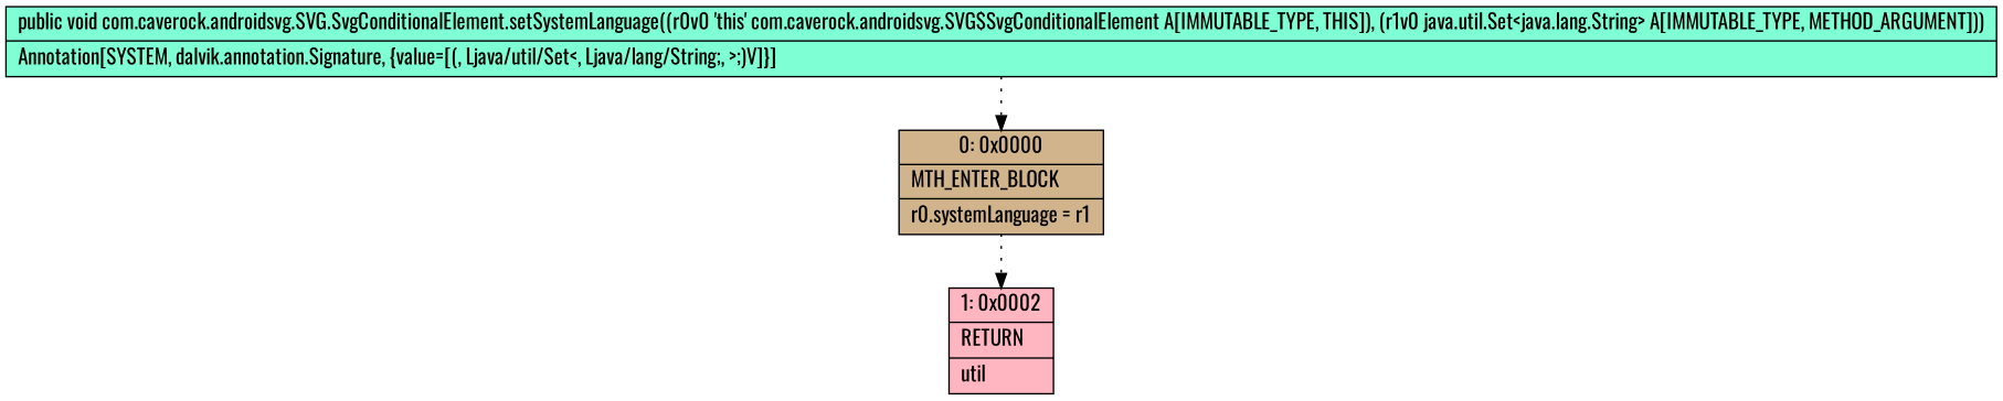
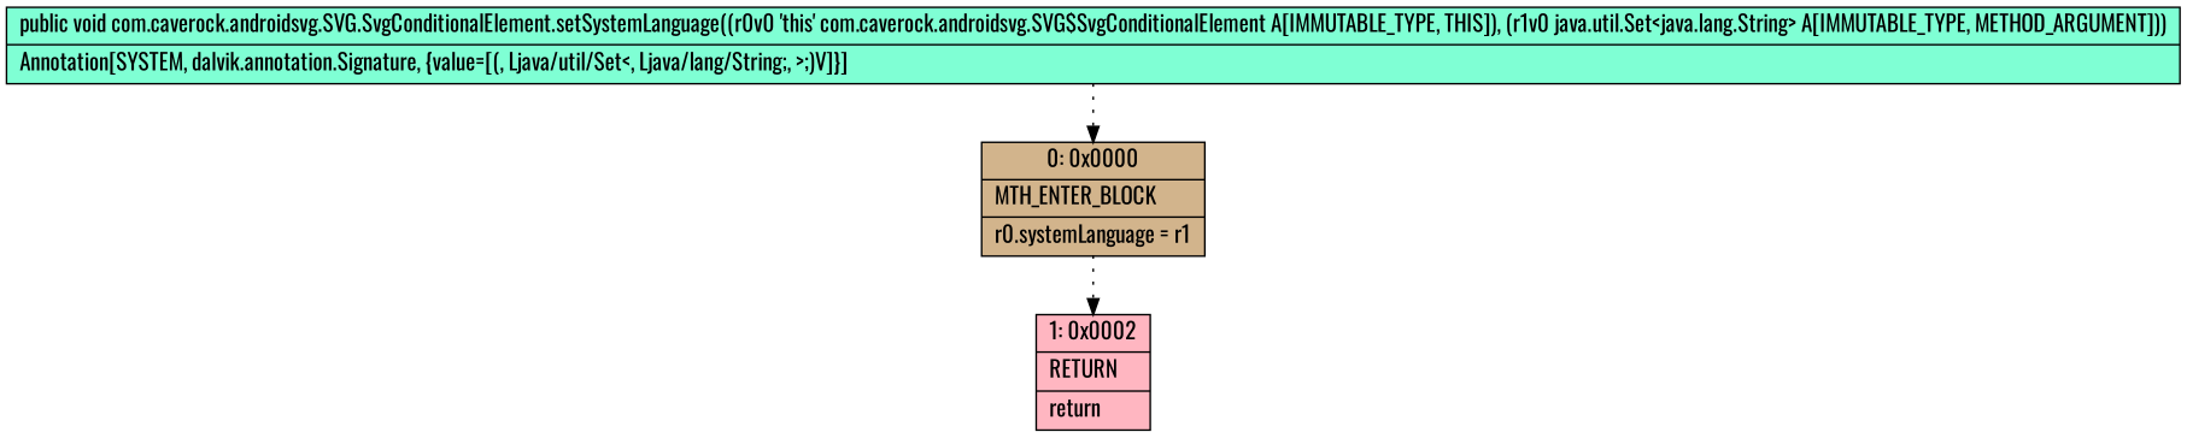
  digraph {
    fontname=Oswald
    node [shape=record style=filled fontname=Oswald]
    edge [color=black style=dotted fontname=Oswald]
    n1 [label="{0\:\ 0x0000|MTH_ENTER_BLOCK\l|r0.systemLanguage = r1\l}" fillcolor=tan]
-   n2 [label="{1\:\ 0x0002|RETURN\l|util\l}" fillcolor=lightpink]
+   n2 [label="{1\:\ 0x0002|RETURN\l|return\l}" fillcolor=lightpink]
    n3 [label="{public void com.caverock.androidsvg.SVG.SvgConditionalElement.setSystemLanguage((r0v0 'this' com.caverock.androidsvg.SVG$SvgConditionalElement A[IMMUTABLE_TYPE, THIS]), (r1v0 java.util.Set\<java.lang.String\> A[IMMUTABLE_TYPE, METHOD_ARGUMENT]))  | Annotation[SYSTEM, dalvik.annotation.Signature, \{value=[(, Ljava\/util\/Set\<, Ljava\/lang\/String;, \>;)V]\}]\l}" fillcolor=aquamarine]
    n1 -> n2
    n3 -> n1
  }
